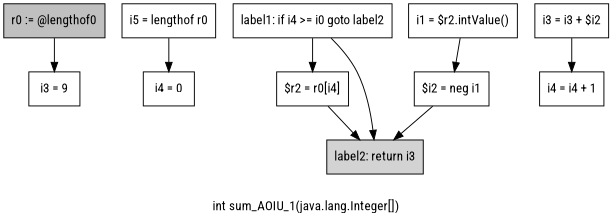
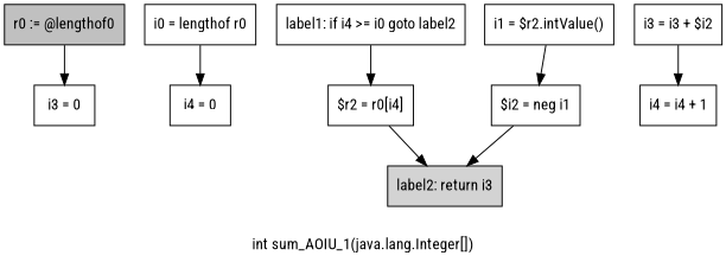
  digraph {
    fontname="Roboto Condensed"
    label="int sum_AOIU_1(java.lang.Integer[])"
    node [fontname="Roboto Condensed" shape=box]
    edge [fontname="Roboto Condensed"]
    n1 [fillcolor=gray label="r0 := @lengthof0" style=filled]
-   n2 [label="i3 = 9"]
-   n3 [label="i5 = lengthof r0"]
+   n2 [label="i3 = 0"]
+   n3 [label="i0 = lengthof r0"]
    n4 [label="i4 = 0"]
    n5 [label="label1: if i4 >= i0 goto label2"]
    n6 [label="$r2 = r0[i4]"]
    n7 [fillcolor=lightgray label="label2: return i3" style=filled]
    n8 [label="i1 = $r2.intValue()"]
    n9 [label="$i2 = neg i1"]
    n10 [label="i3 = i3 + $i2"]
    n11 [label="i4 = i4 + 1"]
    n1 -> n2
    n3 -> n4
    n5 -> n6
-   n5 -> n7
    n6 -> n7
    n8 -> n9
    n9 -> n7
    n10 -> n11
  }
